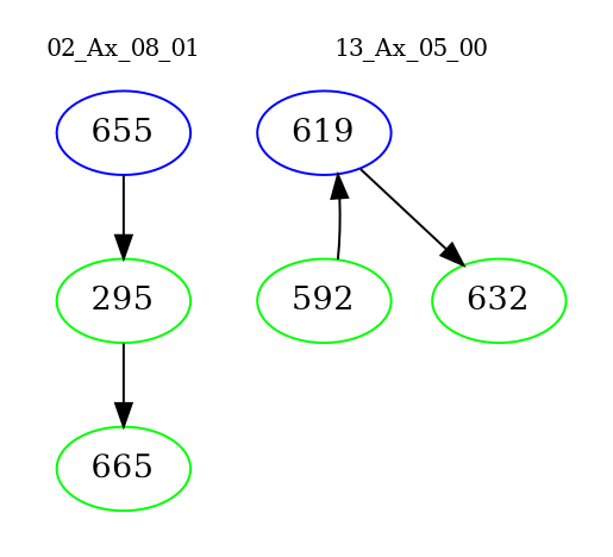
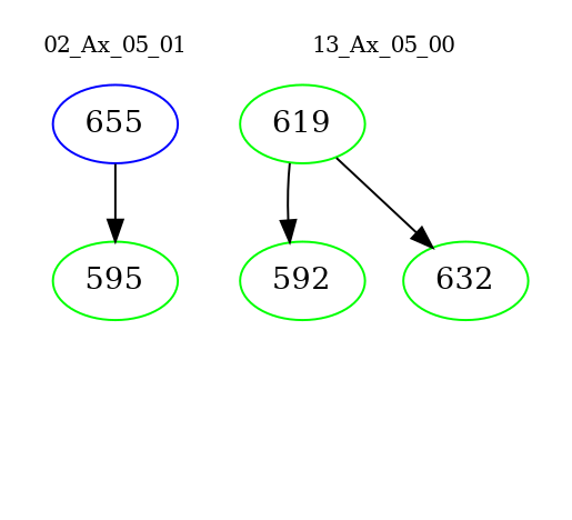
  digraph {
    node [color=green]
    edge [color=black]
    n1 [color=blue label=655]
-   n2 [label=295]
-   n3 [label=665]
-   n4 [color=blue label=619]
+   n2 [label=595]
+   n4 [label=619]
    n5 [label=592]
    n6 [label=632]
    subgraph cluster_1 {
      color=white
      fontsize=10
-     label="02_Ax_08_01"
+     label="02_Ax_05_01"
      n1
      n2
-     n3
    }
    subgraph cluster_2 {
      color=white
      fontsize=10
      label="13_Ax_05_00"
      n4
      n5
      n6
    }
    n1 -> n2
-   n2 -> n3
-   n5 -> n4
+   n4 -> n5
    n4 -> n6
  }
